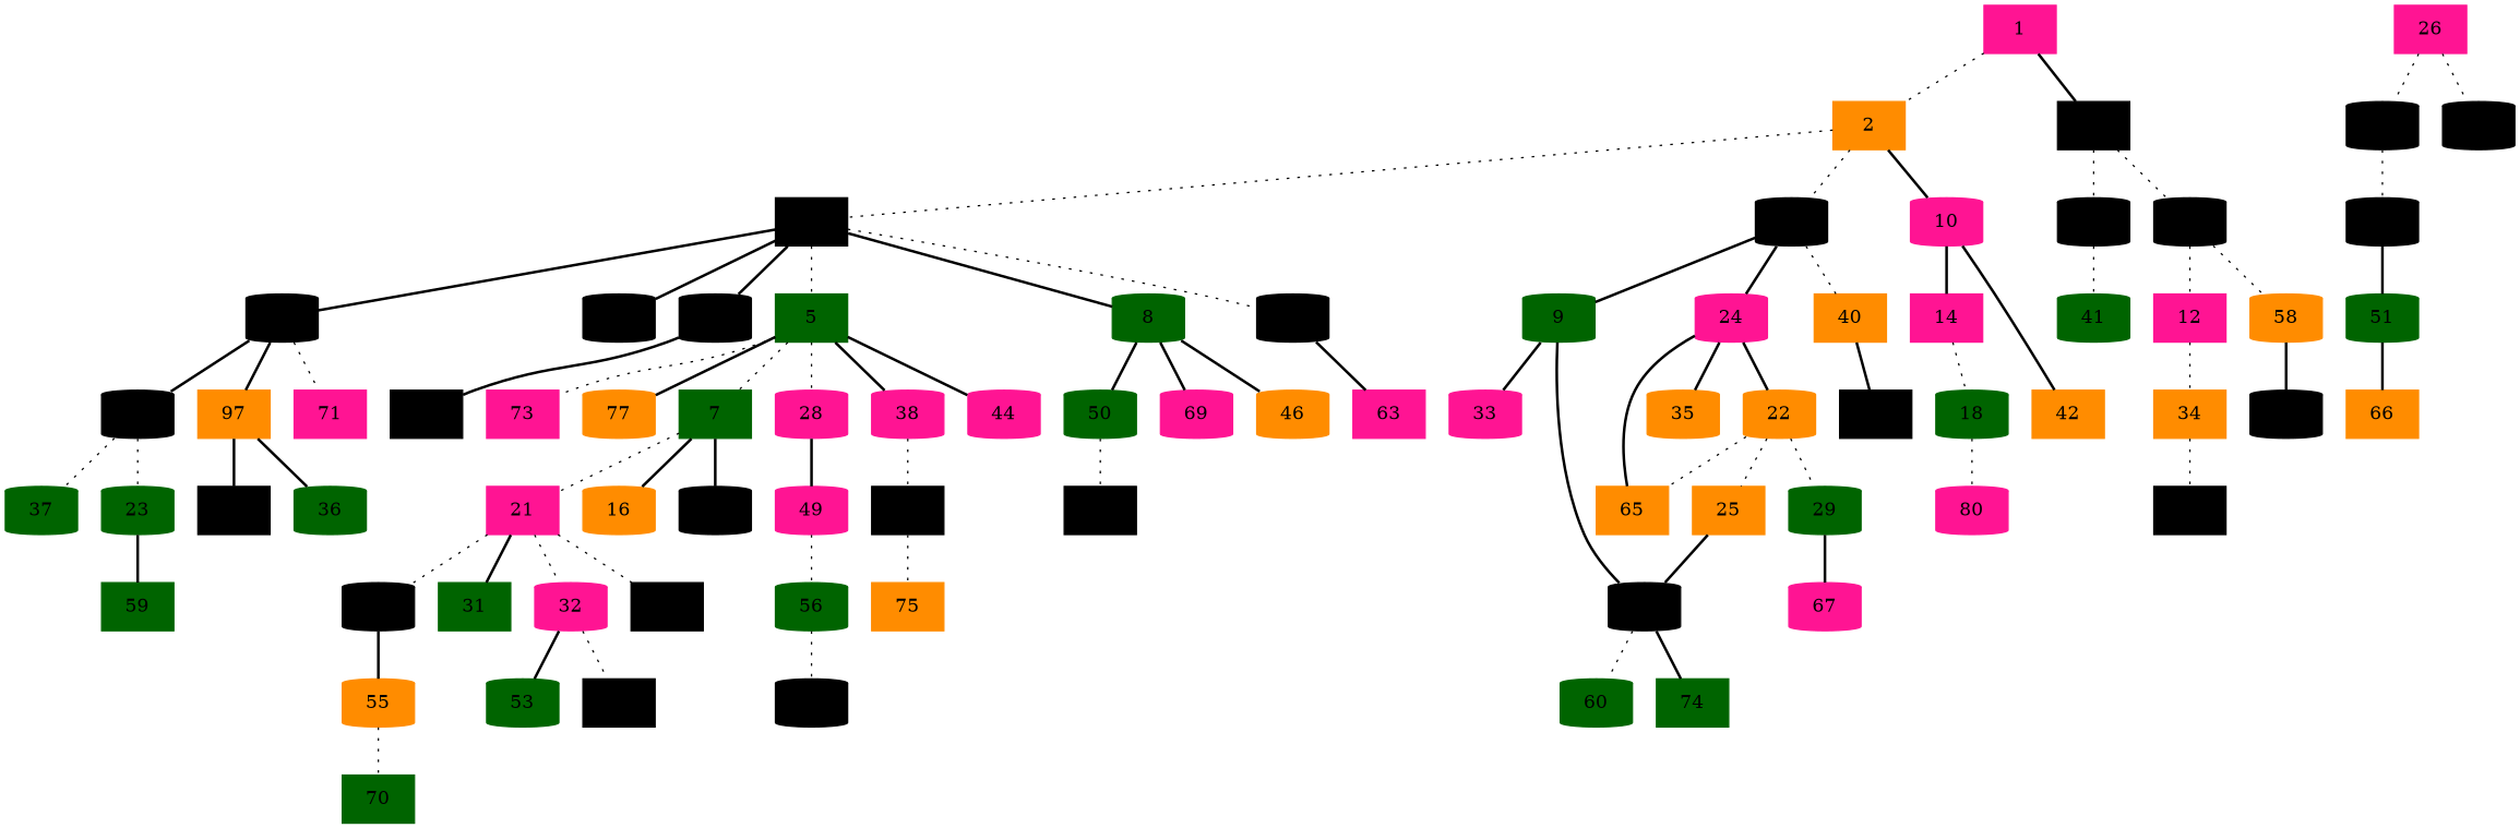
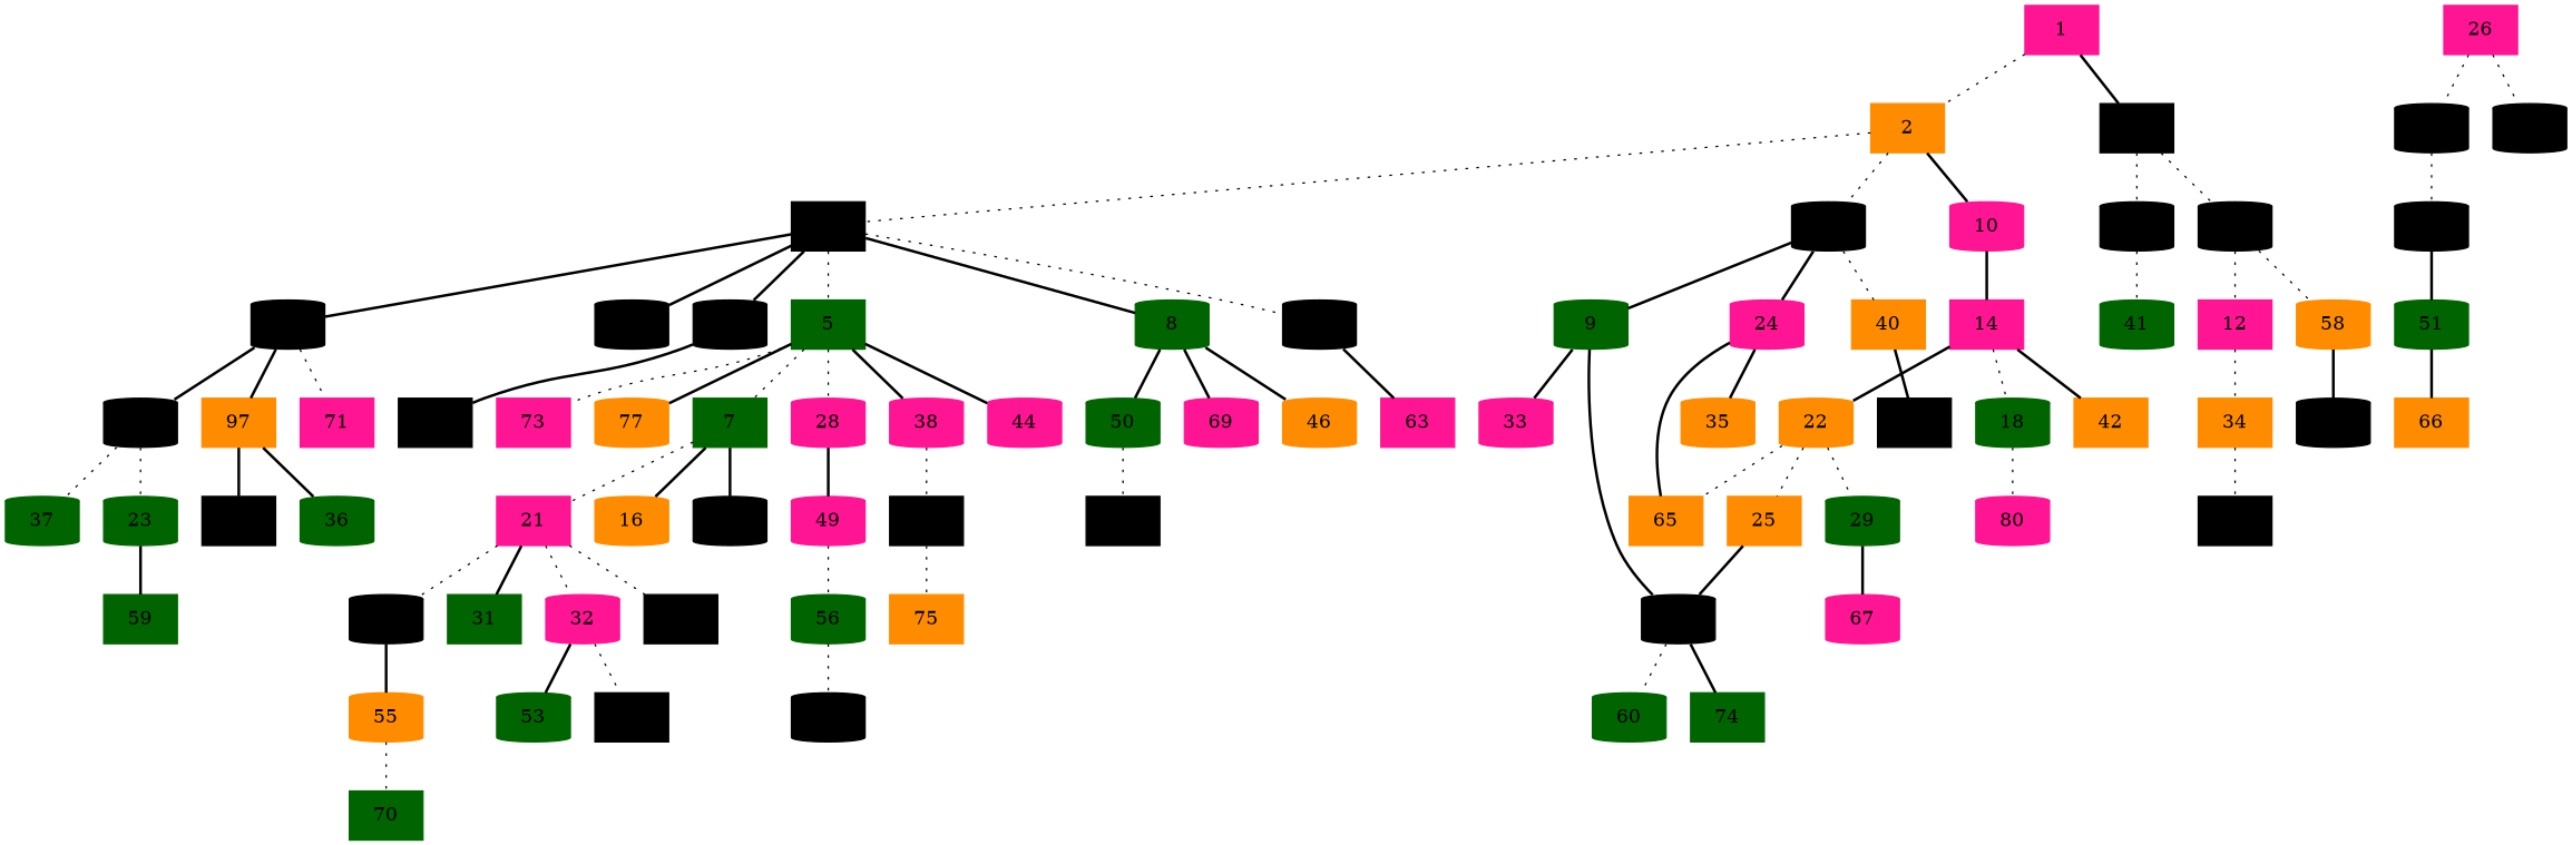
  graph {
    node [color=black shape=cylinder style=filled]
    edge [style=bold]
    1 [color=deeppink shape=box]
    2 [color=darkorange shape=box]
    6 [shape=box]
    3
    4 [shape=box]
    10 [color=deeppink]
    11
    20
    9 [color=darkgreen]
    24 [color=deeppink]
    40 [color=darkorange shape=box]
    5 [color=darkgreen shape=box]
    8 [color=darkgreen]
    13
    15
    54
    76
    14 [color=deeppink shape=box]
    42 [color=darkorange shape=box]
    33 [color=deeppink]
    57
    35 [color=darkorange]
    65 [color=darkorange shape=box]
    43 [shape=box]
    7 [color=darkgreen shape=box]
    28 [color=deeppink]
    38 [color=deeppink]
    44 [color=deeppink]
    73 [color=deeppink shape=box]
    77 [color=darkorange]
    46 [color=darkorange]
    50 [color=darkgreen]
    69 [color=deeppink]
    63 [color=deeppink shape=box]
    19
    n36 [color=darkorange label=97 shape=box]
    71 [color=deeppink shape=box]
    79 [shape=box]
    16 [color=darkorange]
    17
    21 [color=deeppink shape=box]
    49 [color=deeppink]
    68 [shape=box]
    12 [color=deeppink shape=box]
    58 [color=darkorange]
    41 [color=darkgreen]
    31 [color=darkgreen shape=box]
    32 [color=deeppink]
    39 [shape=box]
    47
    64 [shape=box]
    60 [color=darkgreen]
    74 [color=darkgreen shape=box]
    18 [color=darkgreen]
    22 [color=darkorange]
    34 [color=darkorange shape=box]
    72
    78 [shape=box]
    80 [color=deeppink]
    25 [color=darkorange shape=box]
    29 [color=darkgreen]
    23 [color=darkgreen]
    37 [color=darkgreen]
    36 [color=darkgreen]
    45 [shape=box]
    59 [color=darkgreen shape=box]
    53 [color=darkgreen]
    61 [shape=box]
    55 [color=darkorange]
    26 [color=deeppink shape=box]
    30
    52
    67 [color=deeppink]
    48
    56 [color=darkgreen]
    51 [color=darkgreen]
    75 [color=darkorange shape=box]
    70 [color=darkgreen shape=box]
    66 [color=darkorange shape=box]
    62
    1 -- 2 [style=dotted]
    1 -- 6
    2 -- 3 [style=dotted]
    2 -- 4 [style=dotted]
    2 -- 10
    6 -- 11 [style=dotted]
    6 -- 20 [style=dotted]
    3 -- 9
    3 -- 24
    3 -- 40 [style=dotted]
    4 -- 5 [style=dotted]
    4 -- 8
    4 -- 13 [style=dotted]
    4 -- 15
    4 -- 54
    4 -- 76
    10 -- 14
-   10 -- 42
+   14 -- 42
    11 -- 12 [style=dotted]
    11 -- 58 [style=dotted]
    20 -- 41 [style=dotted]
    9 -- 33
    9 -- 57
    24 -- 35
    24 -- 65
    40 -- 43
    5 -- 7 [style=dotted]
    5 -- 28 [style=dotted]
    5 -- 38
    5 -- 44
    5 -- 73 [style=dotted]
    5 -- 77
    8 -- 46
    8 -- 50
    8 -- 69
    13 -- 63
    15 -- 19
    15 -- n36
    15 -- 71 [style=dotted]
    76 -- 79
    14 -- 18 [style=dotted]
-   24 -- 22
+   14 -- 22
    57 -- 60 [style=dotted]
    57 -- 74
    7 -- 16
    7 -- 17
    7 -- 21 [style=dotted]
    28 -- 49
    38 -- 68 [style=dotted]
    50 -- 64 [style=dotted]
    19 -- 23 [style=dotted]
    19 -- 37 [style=dotted]
    n36 -- 36
    n36 -- 45
    21 -- 31
    21 -- 32 [style=dotted]
    21 -- 39 [style=dotted]
    21 -- 47 [style=dotted]
    49 -- 56 [style=dotted]
    68 -- 75 [style=dotted]
    12 -- 34 [style=dotted]
    58 -- 72
    32 -- 53
    32 -- 61 [style=dotted]
    47 -- 55
    18 -- 80 [style=dotted]
    22 -- 65 [style=dotted]
    22 -- 25 [style=dotted]
    22 -- 29 [style=dotted]
    34 -- 78 [style=dotted]
    25 -- 57
    29 -- 67
    23 -- 59
    55 -- 70 [style=dotted]
    26 -- 30 [style=dotted]
    26 -- 52 [style=dotted]
    30 -- 48 [style=dotted]
    48 -- 51
    56 -- 62 [style=dotted]
    51 -- 66
  }
